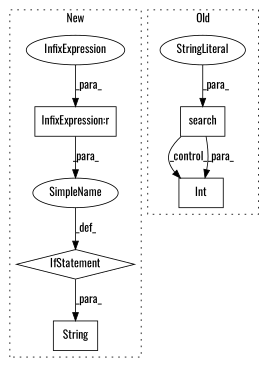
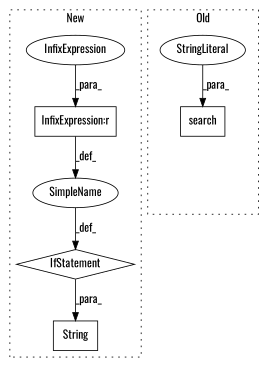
  digraph {
    fontname=Oswald
    node [a=32 fontname=Oswald l="7,1" shape=box]
    edge [fontname=Oswald]
    n1 [label=String s="23993,24003"]
    n2 [a=25 l="4,2" label=IfStatement s="23949,23960" shape=diamond]
    n3 [a=42 label=SimpleName shape=ellipse l=""]
    n4 [a=27 l=3 label="InfixExpression:r" s=23956]
    n5 [a=34 l=1 label=InfixExpression s=23959 shape=ellipse]
    n6 [label=search s="23503,23541"]
    n7 [a=45 l=11 label=StringLiteral s=23510 shape=ellipse]
-   n8 [l="4,1" label=Int s="23717,23769"]
    subgraph cluster_1 {
      label=New
      style=dotted
      n1
      n2
      n3
      n4
      n5
    }
    subgraph cluster_2 {
      label=Old
      style=dotted
      n6
      n7
-     n8
    }
    n2 -> n1 [label=_para_]
    n3 -> n2 [label=_def_]
-   n4 -> n3 [label=_para_]
+   n4 -> n3 [label=_def_]
    n5 -> n4 [label=_para_]
-   n6 -> n8 [label=_control_]
-   n6 -> n8 [label=_para_]
    n7 -> n6 [label=_para_]
  }
